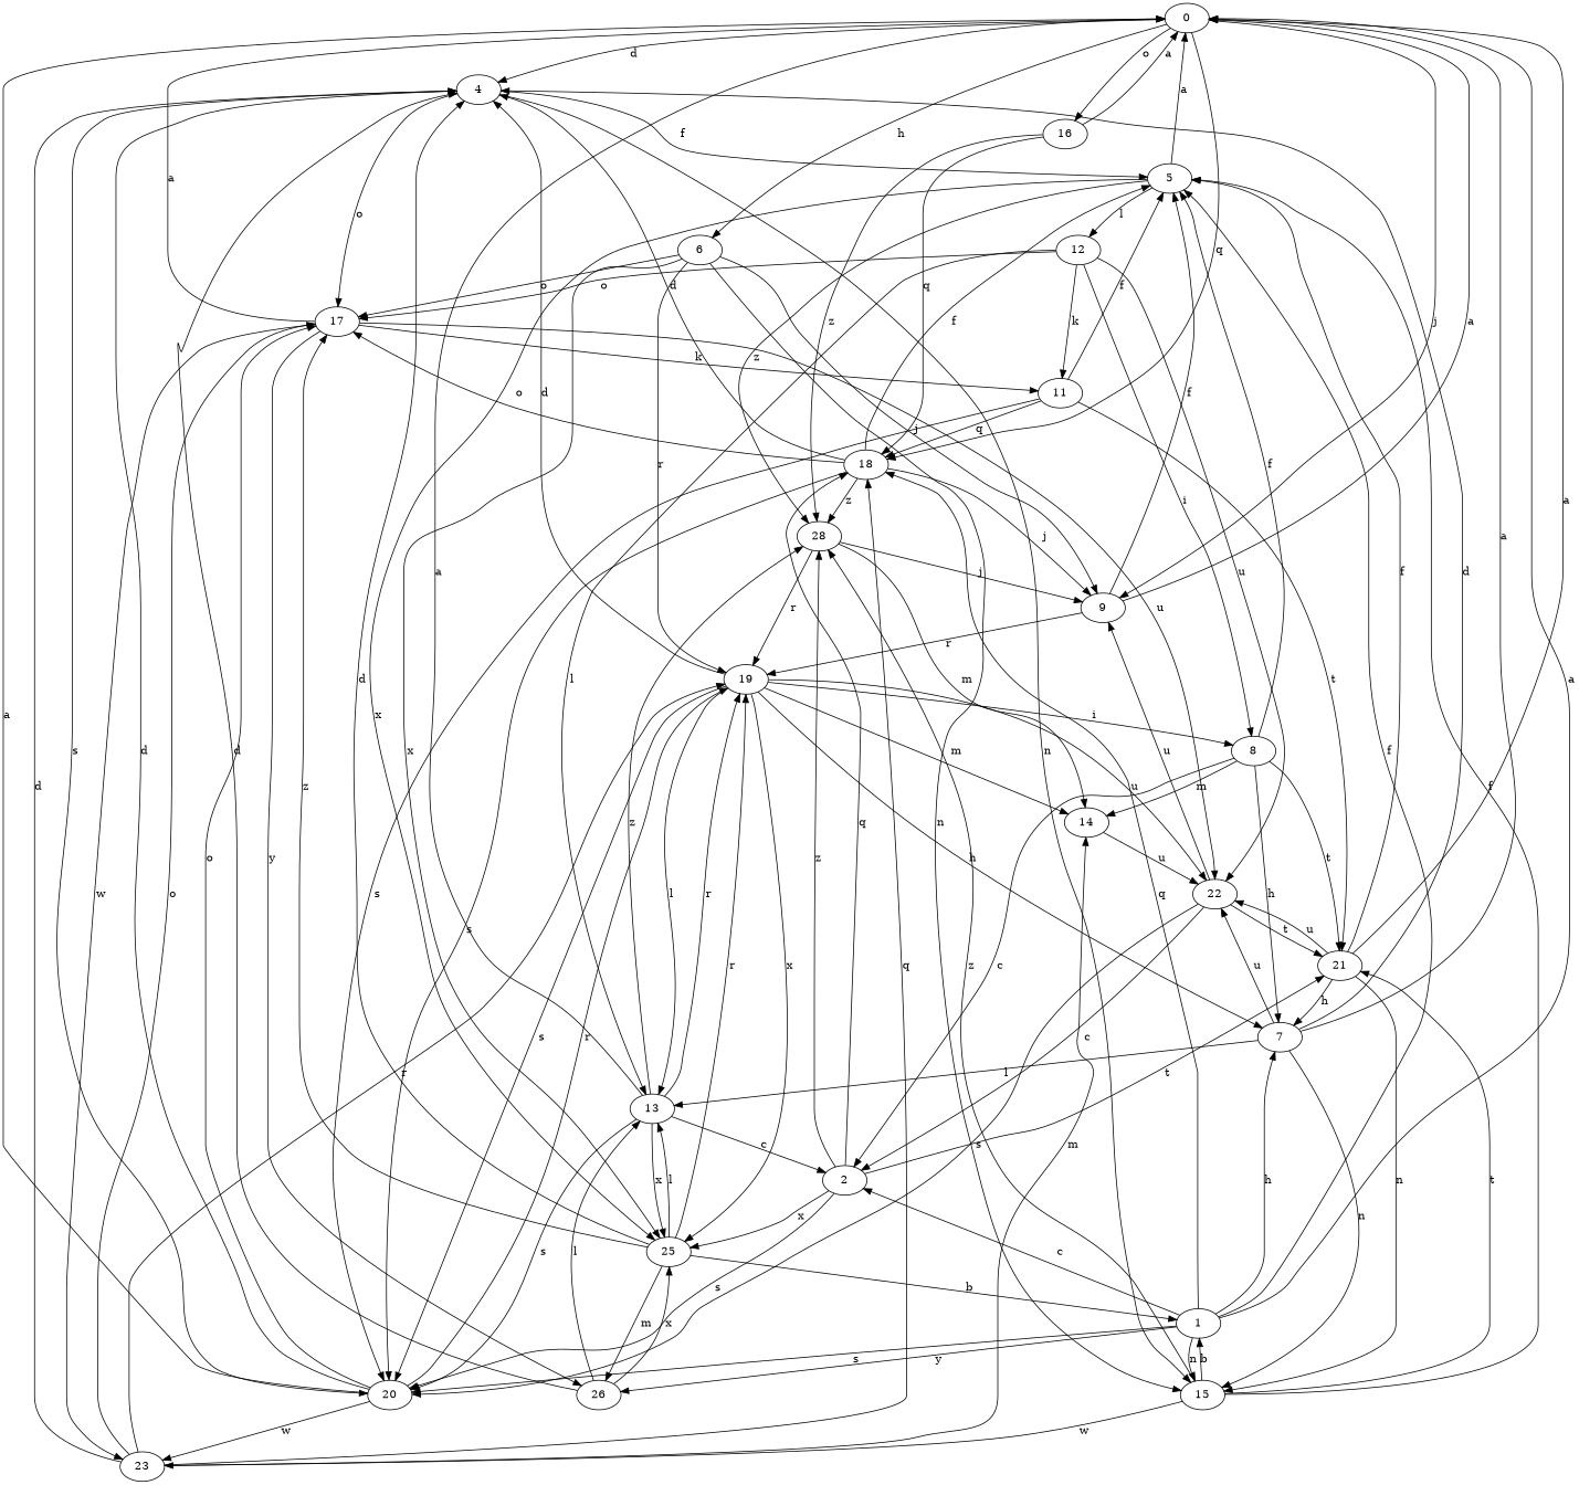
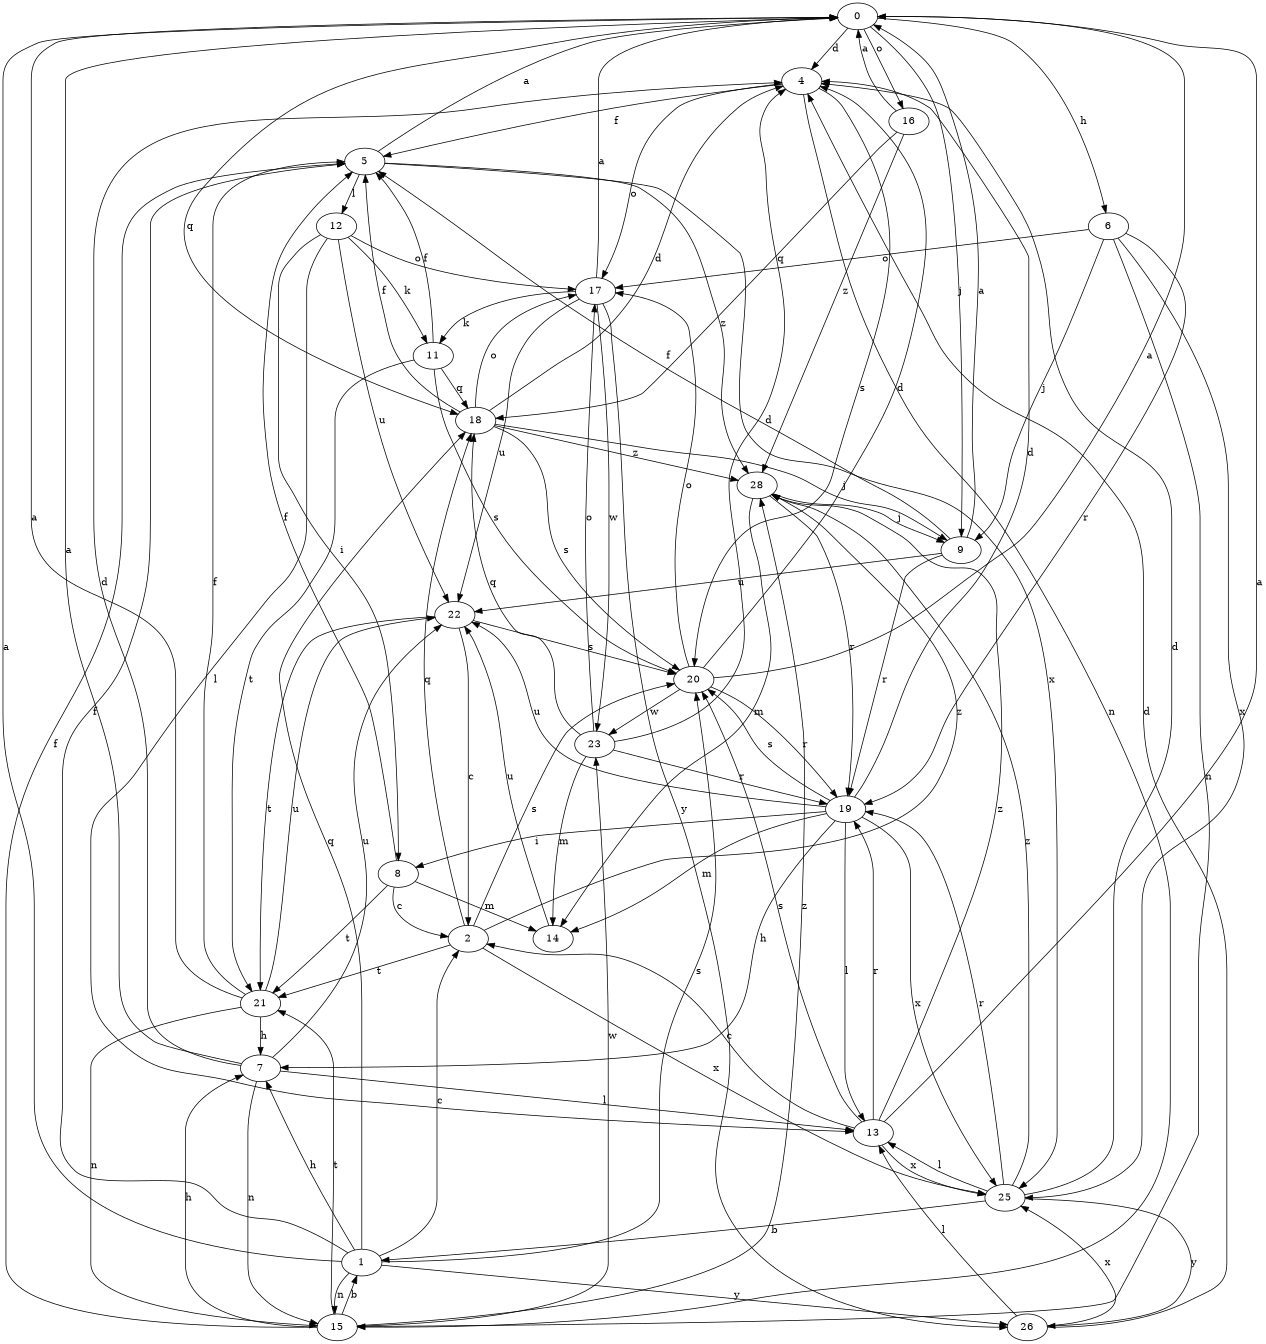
  strict digraph {
    0
    4
    6
    9
    16
    18
    5
    15
    20
    17
    25
    19
    22
    28
    1
    2
    7
    26
    21
    12
    13
    23
    14
    11
    8
    0 -> 4 [label=d]
    0 -> 6 [label=h]
    0 -> 9 [label=j]
    0 -> 16 [label=o]
    0 -> 18 [label=q]
    4 -> 5 [label=f]
    4 -> 15 [label=n]
    4 -> 20 [label=s]
    4 -> 17 [label=o]
    6 -> 9 [label=j]
    6 -> 15 [label=n]
    6 -> 17 [label=o]
    6 -> 25 [label=x]
    6 -> 19 [label=r]
    9 -> 0 [label=a]
    9 -> 5 [label=f]
    9 -> 19 [label=r]
-   22 -> 9 [label=u]
+   9 -> 22 [label=u]
    16 -> 0 [label=a]
    16 -> 18 [label=q]
    16 -> 28 [label=z]
    18 -> 4 [label=d]
    18 -> 9 [label=j]
    18 -> 5 [label=f]
    18 -> 20 [label=s]
    18 -> 17 [label=o]
    18 -> 28 [label=z]
    5 -> 0 [label=a]
    5 -> 25 [label=x]
    5 -> 28 [label=z]
    5 -> 12 [label=l]
    15 -> 5 [label=f]
    15 -> 28 [label=z]
    15 -> 1 [label=b]
-   8 -> 7 [label=h]
+   15 -> 7 [label=h]
    15 -> 21 [label=t]
    15 -> 23 [label=w]
    20 -> 0 [label=a]
    20 -> 4 [label=d]
    20 -> 17 [label=o]
    20 -> 19 [label=r]
    20 -> 23 [label=w]
    17 -> 0 [label=a]
    17 -> 22 [label=u]
    17 -> 26 [label=y]
    17 -> 23 [label=w]
    17 -> 11 [label=k]
    25 -> 4 [label=d]
    25 -> 19 [label=r]
-   25 -> 17 [label=z]
+   25 -> 28 [label=z]
    25 -> 1 [label=b]
-   25 -> 26 [label=m]
+   25 -> 26 [label=y]
    25 -> 13 [label=l]
    19 -> 4 [label=d]
    19 -> 20 [label=s]
    19 -> 25 [label=x]
    19 -> 22 [label=u]
    19 -> 7 [label=h]
    19 -> 13 [label=l]
    19 -> 14 [label=m]
    19 -> 8 [label=i]
    22 -> 20 [label=s]
    22 -> 2 [label=c]
    22 -> 21 [label=t]
    28 -> 9 [label=j]
    28 -> 19 [label=r]
    28 -> 14 [label=m]
    1 -> 0 [label=a]
    1 -> 18 [label=q]
    1 -> 5 [label=f]
    1 -> 15 [label=n]
    1 -> 20 [label=s]
    1 -> 2 [label=c]
    1 -> 7 [label=h]
    1 -> 26 [label=y]
    2 -> 18 [label=q]
    2 -> 20 [label=s]
    2 -> 25 [label=x]
    2 -> 28 [label=z]
    2 -> 21 [label=t]
    7 -> 0 [label=a]
    7 -> 4 [label=d]
    7 -> 15 [label=n]
    7 -> 22 [label=u]
    7 -> 13 [label=l]
    26 -> 4 [label=d]
    26 -> 25 [label=x]
    26 -> 13 [label=l]
    21 -> 0 [label=a]
    21 -> 5 [label=f]
    21 -> 15 [label=n]
    21 -> 22 [label=u]
    21 -> 7 [label=h]
    12 -> 17 [label=o]
    12 -> 22 [label=u]
    12 -> 13 [label=l]
    12 -> 11 [label=k]
    12 -> 8 [label=i]
    13 -> 0 [label=a]
    13 -> 20 [label=s]
    13 -> 25 [label=x]
    13 -> 19 [label=r]
    13 -> 28 [label=z]
    13 -> 2 [label=c]
    23 -> 4 [label=d]
    23 -> 18 [label=q]
    23 -> 17 [label=o]
    23 -> 19 [label=r]
    23 -> 14 [label=m]
    14 -> 22 [label=u]
    11 -> 18 [label=q]
    11 -> 5 [label=f]
    11 -> 20 [label=s]
    11 -> 21 [label=t]
    8 -> 5 [label=f]
    8 -> 2 [label=c]
    8 -> 21 [label=t]
    8 -> 14 [label=m]
  }
